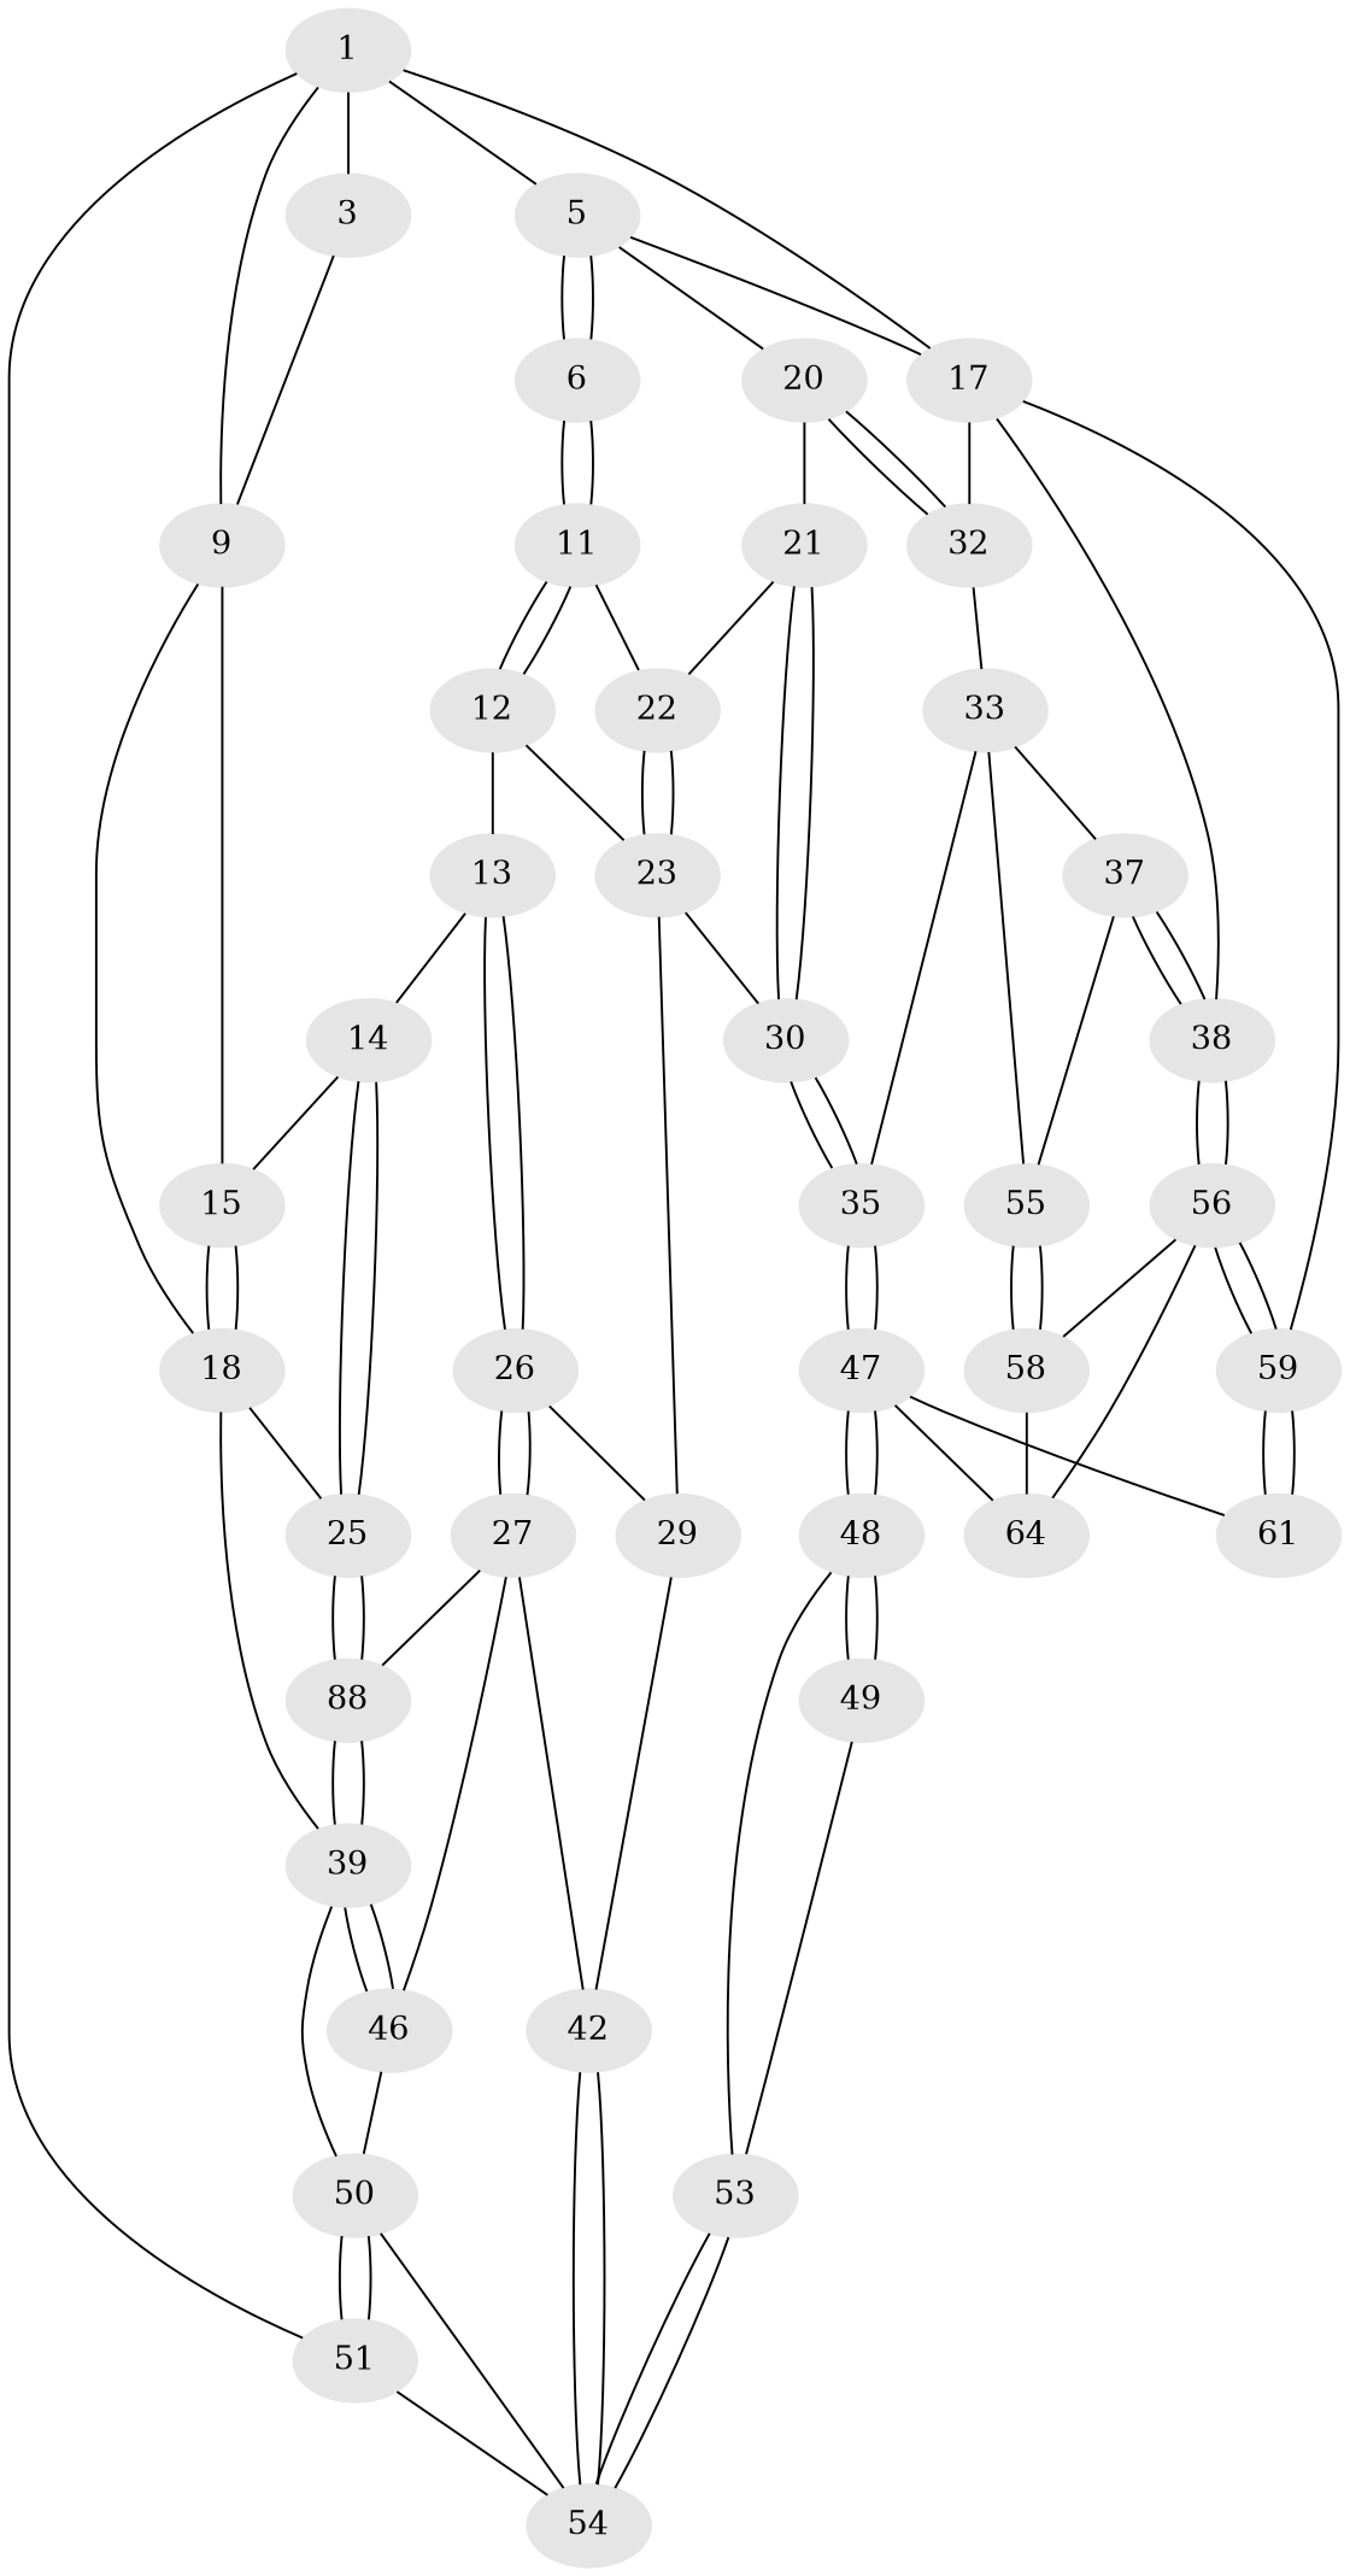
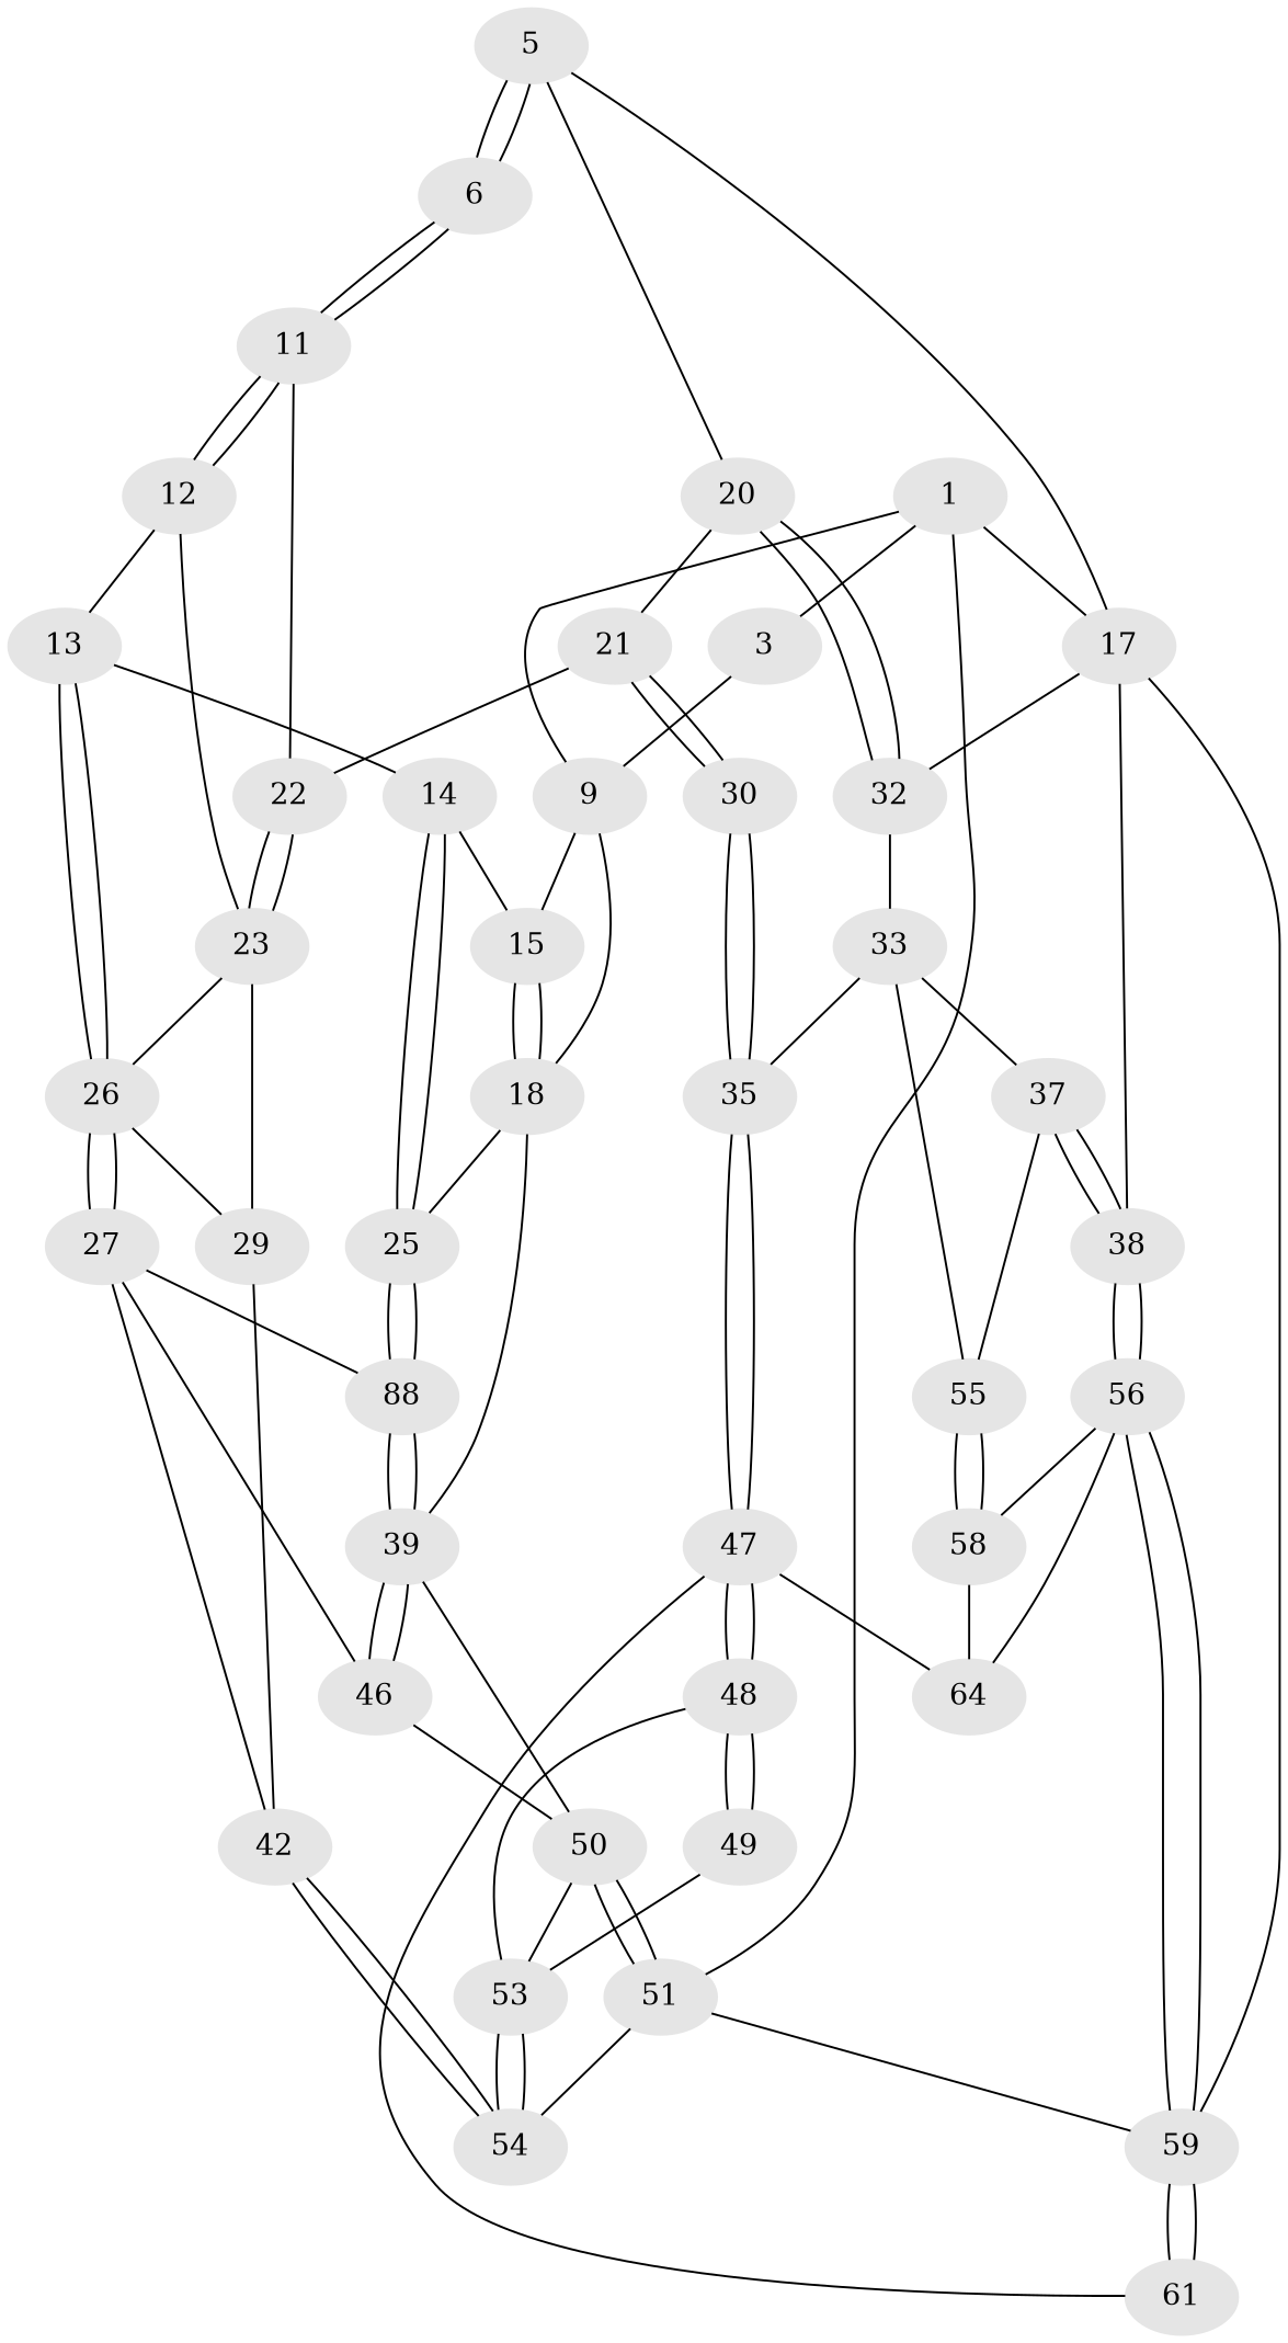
  graph {
    node [color=gray90 style=filled]
    1 [super="+2"]
    3 [super="+8"]
    5 [super="+16"]
    9 [super="+10"]
    17 [super="+36"]
    51 [super="+62"]
    6
    20
    15
    18 [super="+19"]
    32
    38
    59
    54 [super="+63"]
    11
    21
    12
    22
    25
    39 [super="+40"]
    13
    23 [super="+24"]
    14
    26
    30 [super="+31"]
    29 [super="+41"]
    27 [super="+43"]
    n28 [label=88]
    33 [super="+34"]
    56 [super="+57"]
    61
    46
    50 [super="+65"]
    35
    42
    47 [super="+60"]
    37
    55
    58
    48
    64
    49 [super="+52"]
    53
    1 -- 3
-   1 -- 5
    1 -- 9
    1 -- 17
    1 -- 51
    3 -- 9
    5 -- 17
    5 -- 6
    5 -- 6
    5 -- 20
    9 -- 15
    9 -- 18
    17 -- 32
    17 -- 38
    17 -- 59
+   51 -- 59
    51 -- 54
    6 -- 11
    6 -- 11
    20 -- 32
    20 -- 32
    20 -- 21
    15 -- 18
    15 -- 18
    18 -- 25
    18 -- 39
    32 -- 33
    38 -- 56
    38 -- 56
    59 -- 61
    59 -- 61
    11 -- 12
    11 -- 12
    11 -- 22
    21 -- 22
    21 -- 30
    21 -- 30
    12 -- 13
    12 -- 23
    22 -- 23
    22 -- 23
    25 -- n28
    25 -- n28
    39 -- 46
    39 -- 46
    39 -- 50
    13 -- 14
    13 -- 26
    13 -- 26
-   23 -- 30
+   23 -- 26
    23 -- 29
    14 -- 15
    14 -- 25
    14 -- 25
    26 -- 29
    26 -- 27
    26 -- 27
    30 -- 35
    30 -- 35
    29 -- 42
    27 -- n28
    27 -- 46
    27 -- 42
    n28 -- 39
    n28 -- 39
    33 -- 35
    33 -- 37
    33 -- 55
    56 -- 59
    56 -- 59
    56 -- 58
    56 -- 64
    46 -- 50
    50 -- 51
    50 -- 51
-   50 -- 54
+   50 -- 53
    35 -- 47
    35 -- 47
    42 -- 54
    42 -- 54
    47 -- 61
    47 -- 48
    47 -- 48
    47 -- 64
    37 -- 38
    37 -- 38
    37 -- 55
    55 -- 58
    55 -- 58
    58 -- 64
    48 -- 49
    48 -- 49
    48 -- 53
    49 -- 53
    53 -- 54
    53 -- 54
  }
